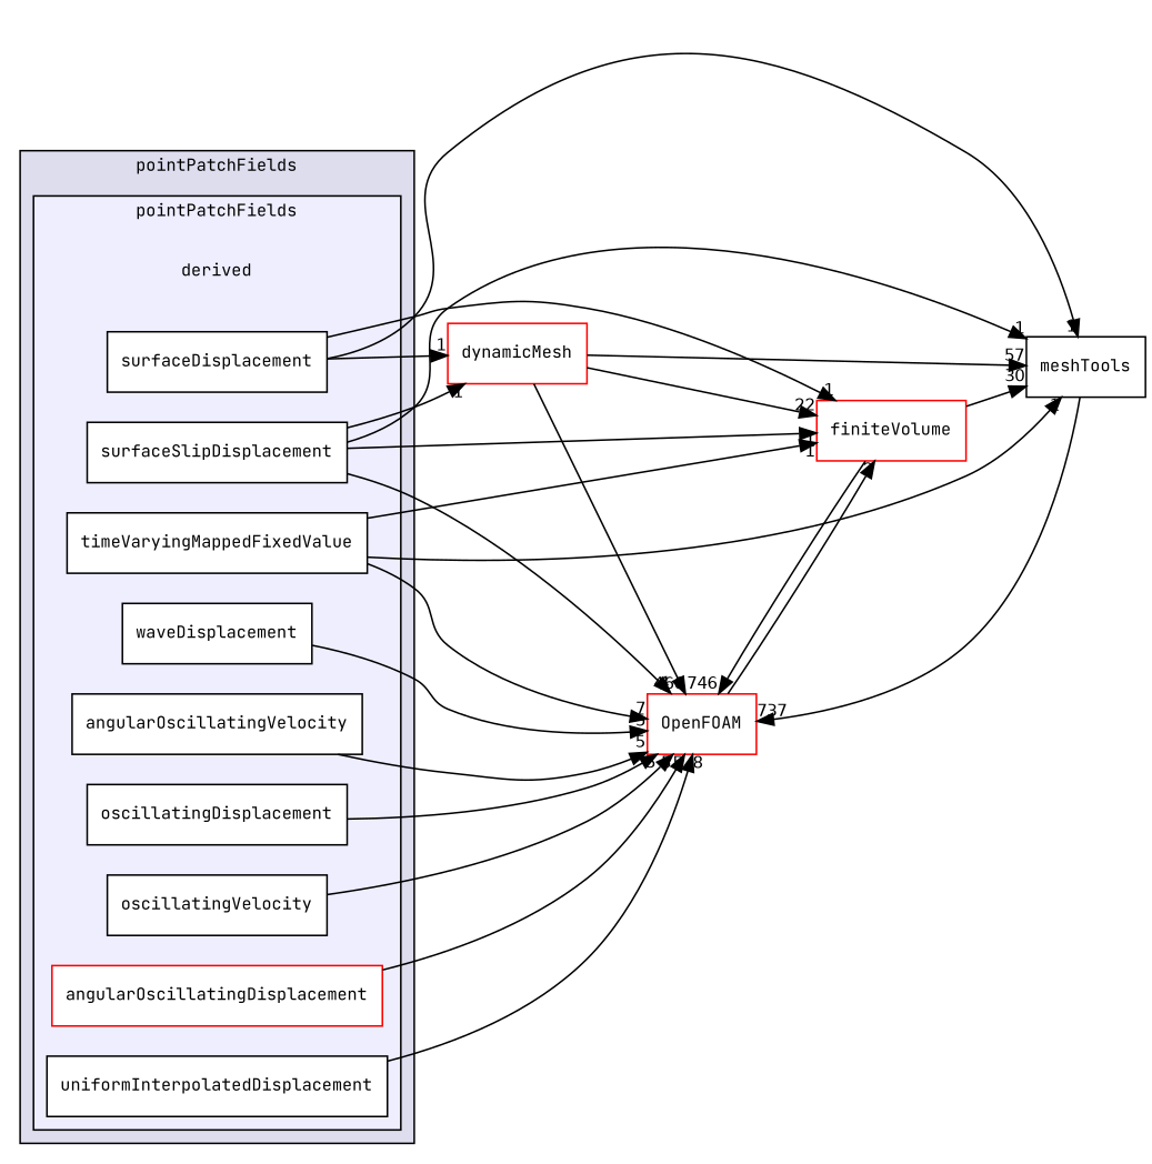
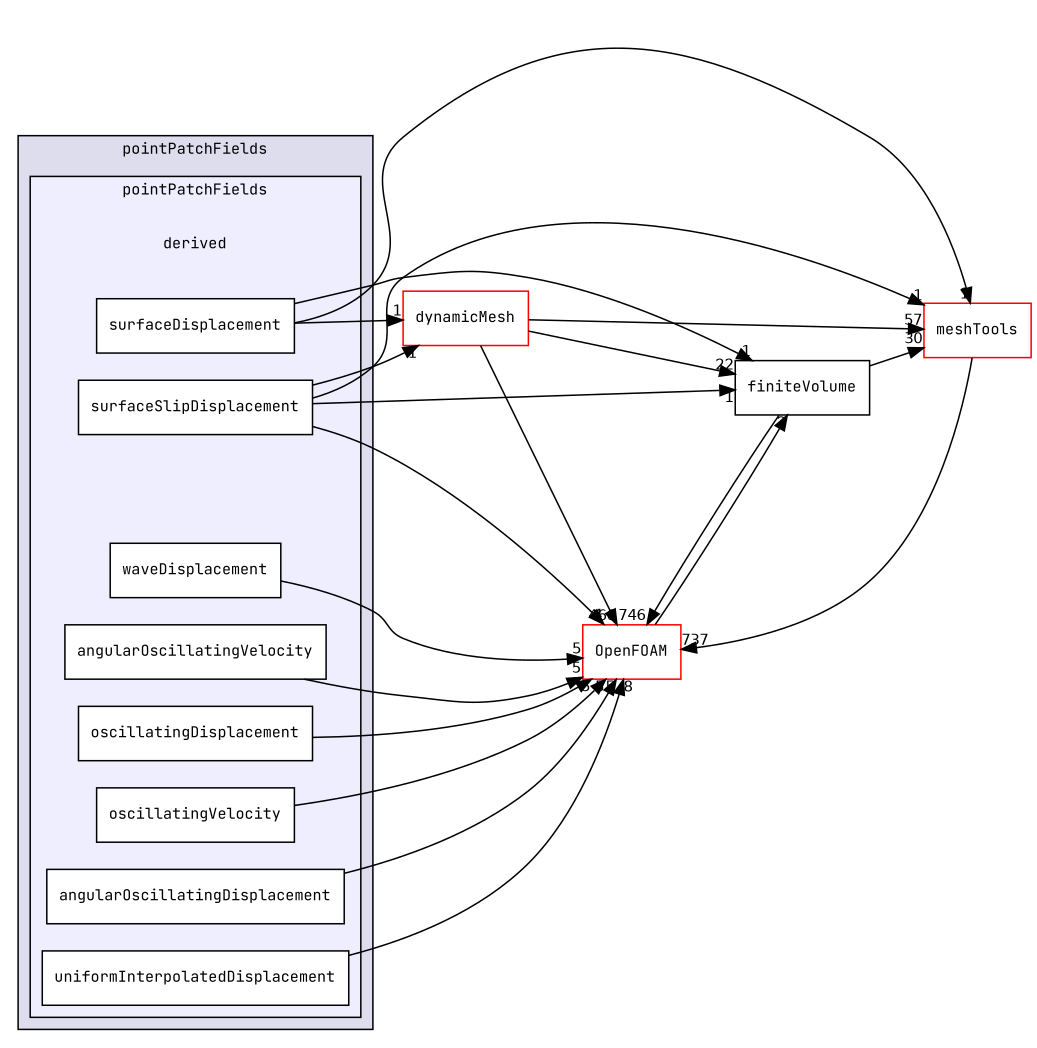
  digraph {
    compound=true
    fontname="JetBrains Mono"
    rankdir=LR
    node [color=black fontname="JetBrains Mono" fontsize=10 shape=box fillcolor=white style=filled]
    edge [fontname="JetBrains Mono" headlabel=1 labeldistance=1.5 labelfontname=Helvetica labelfontsize=10]
    n1 [color=red label=derived shape=plaintext fillcolor="" style=""]
-   n2 [color=red label=angularOscillatingDisplacement]
+   n2 [label=angularOscillatingDisplacement]
    n3 [label=angularOscillatingVelocity]
    n4 [label=oscillatingDisplacement]
    n5 [label=oscillatingVelocity]
    n6 [label=surfaceDisplacement]
    n7 [label=surfaceSlipDisplacement]
-   n8 [label=timeVaryingMappedFixedValue]
    n9 [label=uniformInterpolatedDisplacement]
    n10 [label=waveDisplacement]
    n11 [color=red label=OpenFOAM fillcolor="" style=""]
-   n12 [color=red label=finiteVolume fillcolor="" style=""]
-   n13 [label=meshTools fillcolor="" style=""]
+   n12 [label=finiteVolume fillcolor="" style=""]
+   n13 [color=red label=meshTools fillcolor="" style=""]
    n14 [color=red label=dynamicMesh fillcolor="" style=""]
    subgraph cluster_1 {
      bgcolor="#ddddee"
      fontsize=10
      label=pointPatchFields
      pencolor=black
      subgraph cluster_2 {
        bgcolor="#eeeeff"
        fontsize=10
        label=pointPatchFields
        pencolor=black
        n1
        n2
        n3
        n4
        n5
        n6
        n7
-       n8
        n9
        n10
      }
    }
    n2 -> n11 [headlabel=5]
    n3 -> n11 [headlabel=5]
    n4 -> n11 [headlabel=5]
    n5 -> n11 [headlabel=5]
    n6 -> n12
    n6 -> n13
    n6 -> n14
    n7 -> n11 [headlabel=4]
    n7 -> n12
    n7 -> n13
    n7 -> n14
-   n8 -> n11 [headlabel=7]
-   n8 -> n12
-   n8 -> n13
    n9 -> n11 [headlabel=8]
    n10 -> n11 [headlabel=5]
    n11 -> n12 [headlabel=2]
    n12 -> n11 [headlabel=746]
    n12 -> n13 [headlabel=30]
    n13 -> n11 [headlabel=737]
    n14 -> n11 [headlabel=466]
    n14 -> n12 [headlabel=22]
    n14 -> n13 [headlabel=57]
  }
